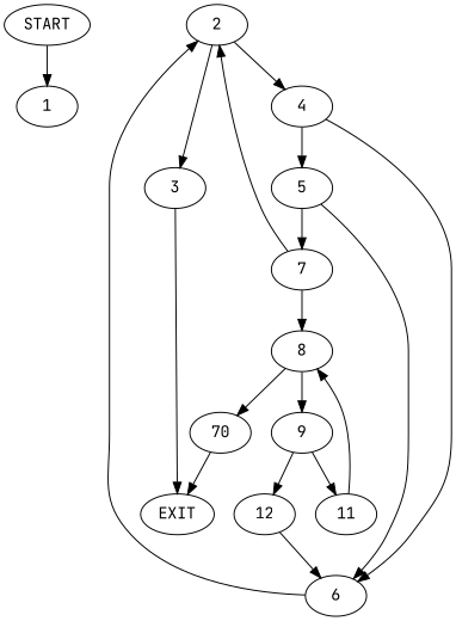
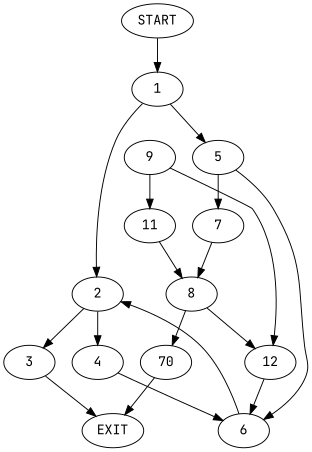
  digraph {
    fontname="JetBrains Mono"
    node [fontname="JetBrains Mono"]
    edge [fontname="JetBrains Mono"]
    n1 [label=START]
    1
    2
    n4 [label=EXIT]
    3
    4
    5
    6
    7
    8
    9
    n12 [label=70]
    11
    12
    n1 -> 1
-   7 -> 2
+   1 -> 2
    2 -> 3
    2 -> 4
    3 -> n4
-   4 -> 5
+   1 -> 5
    4 -> 6
    5 -> 6
    5 -> 7
    6 -> 2
    7 -> 8
-   8 -> 9
+   8 -> 12
    8 -> n12
    9 -> 11
    9 -> 12
    n12 -> n4
    11 -> 8
    12 -> 6
  }
